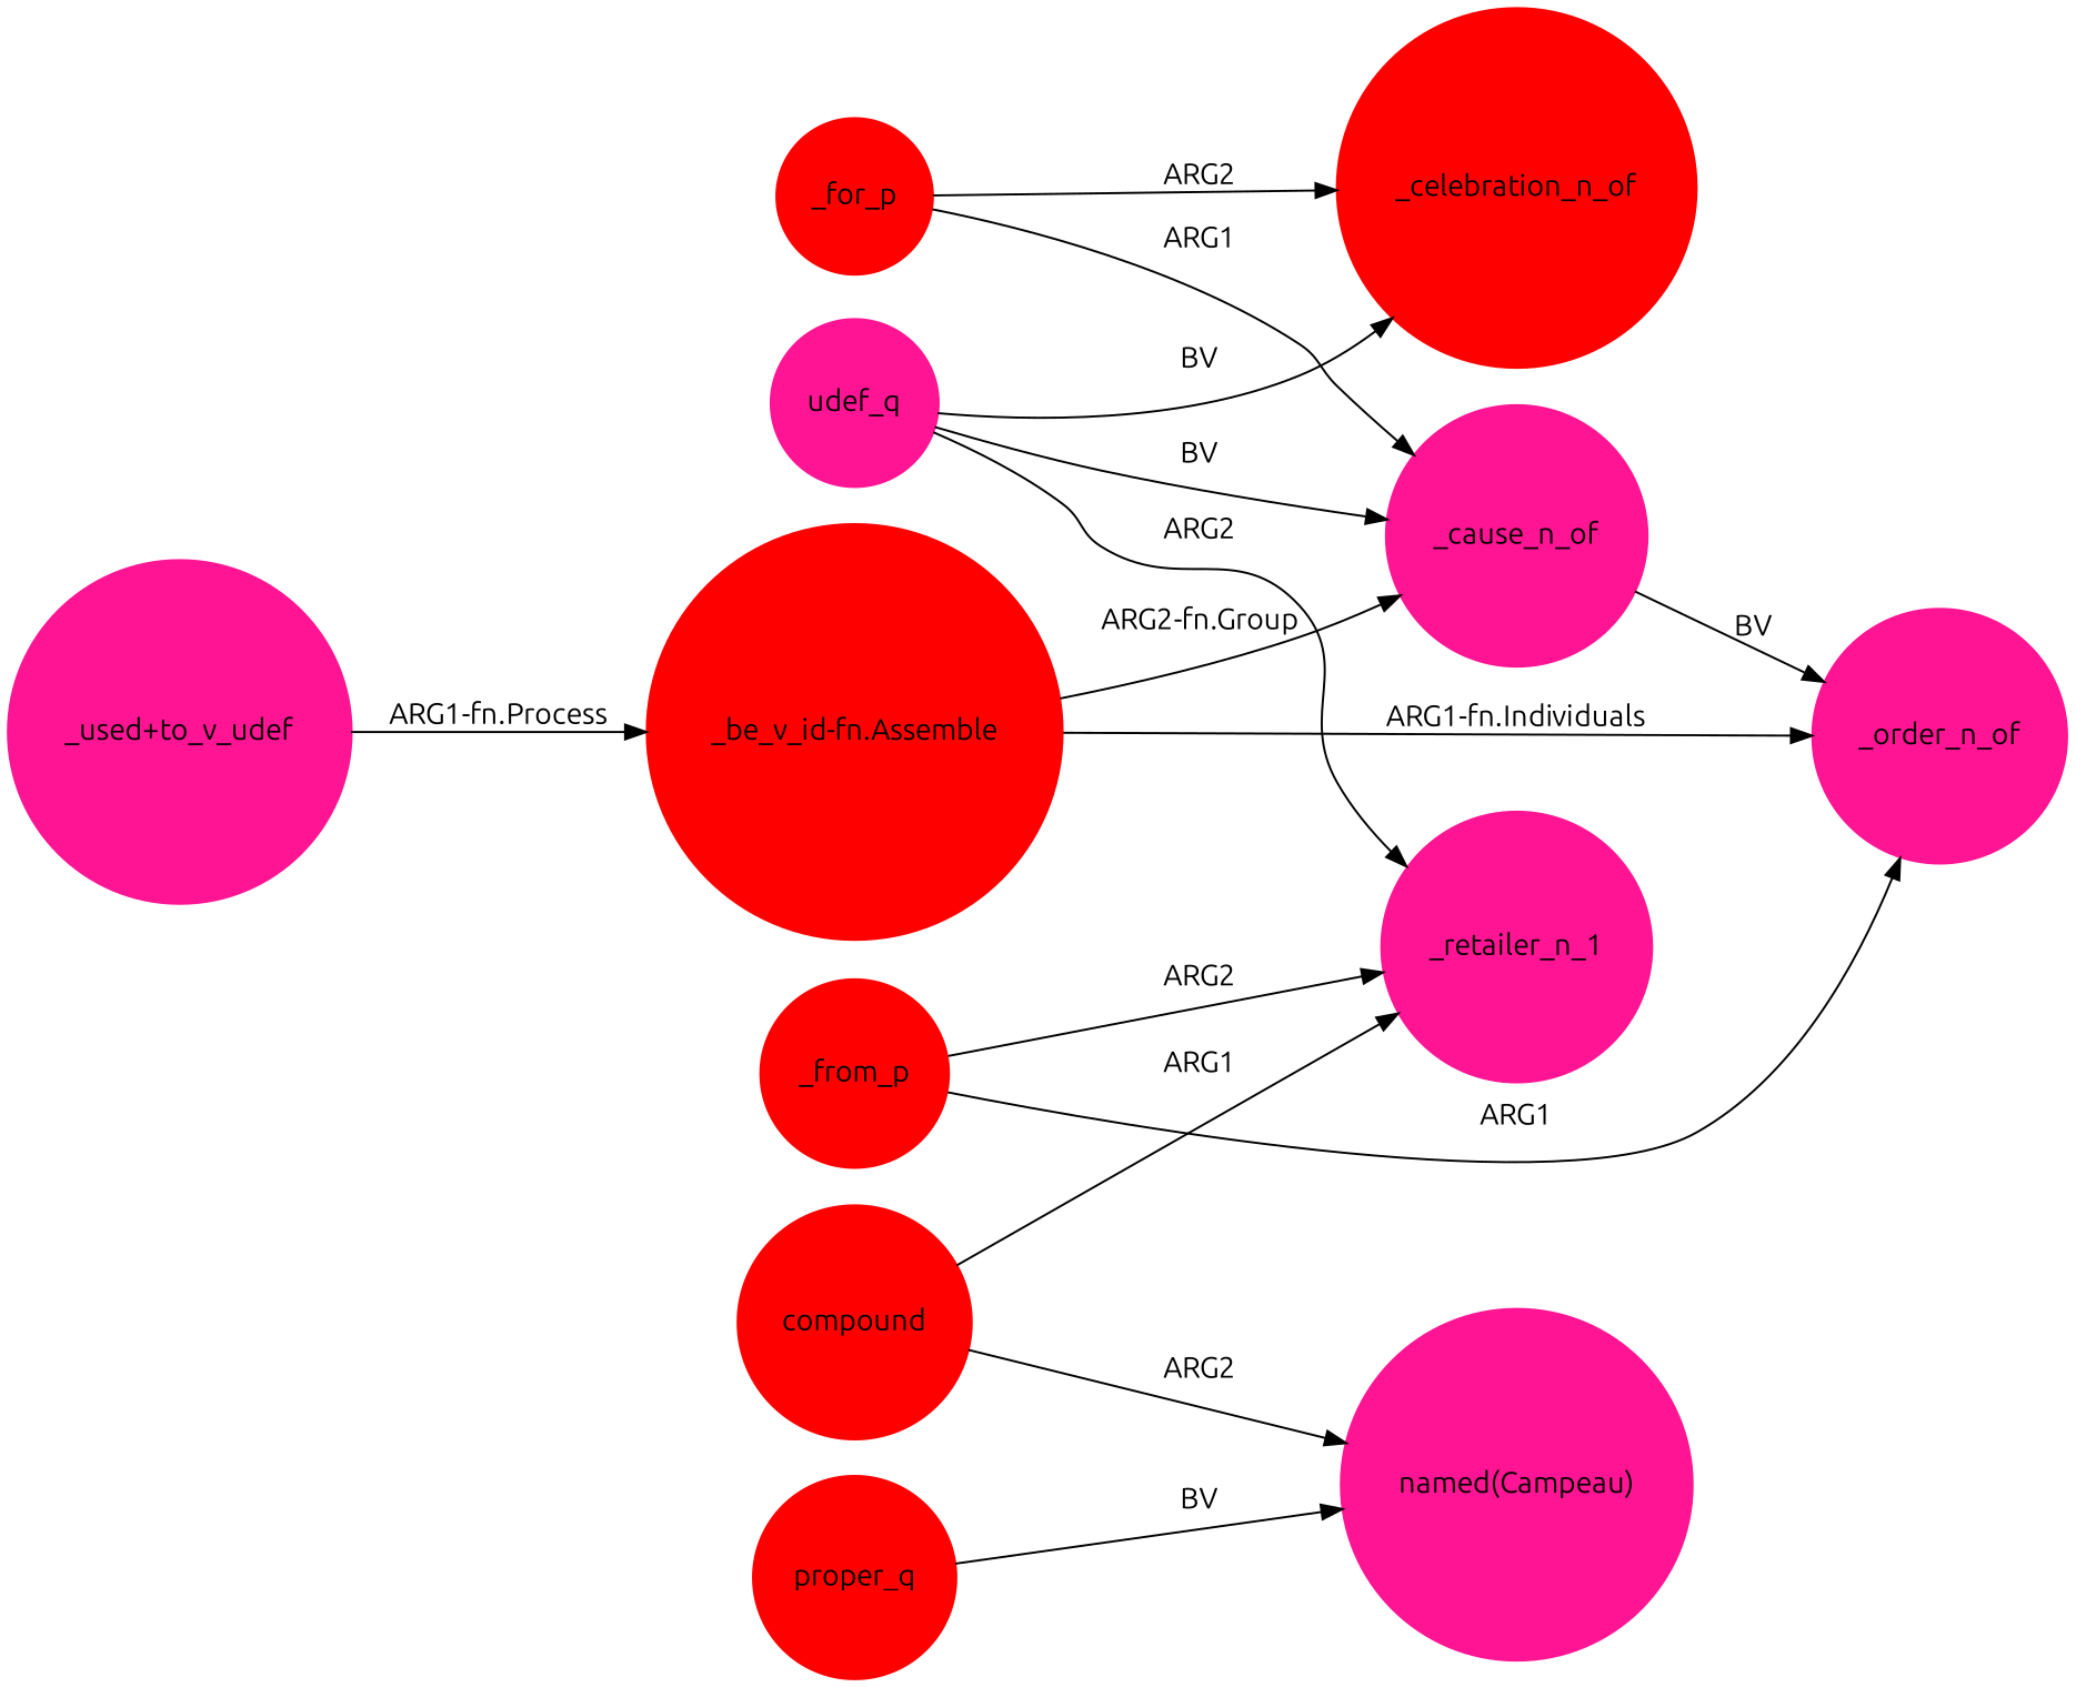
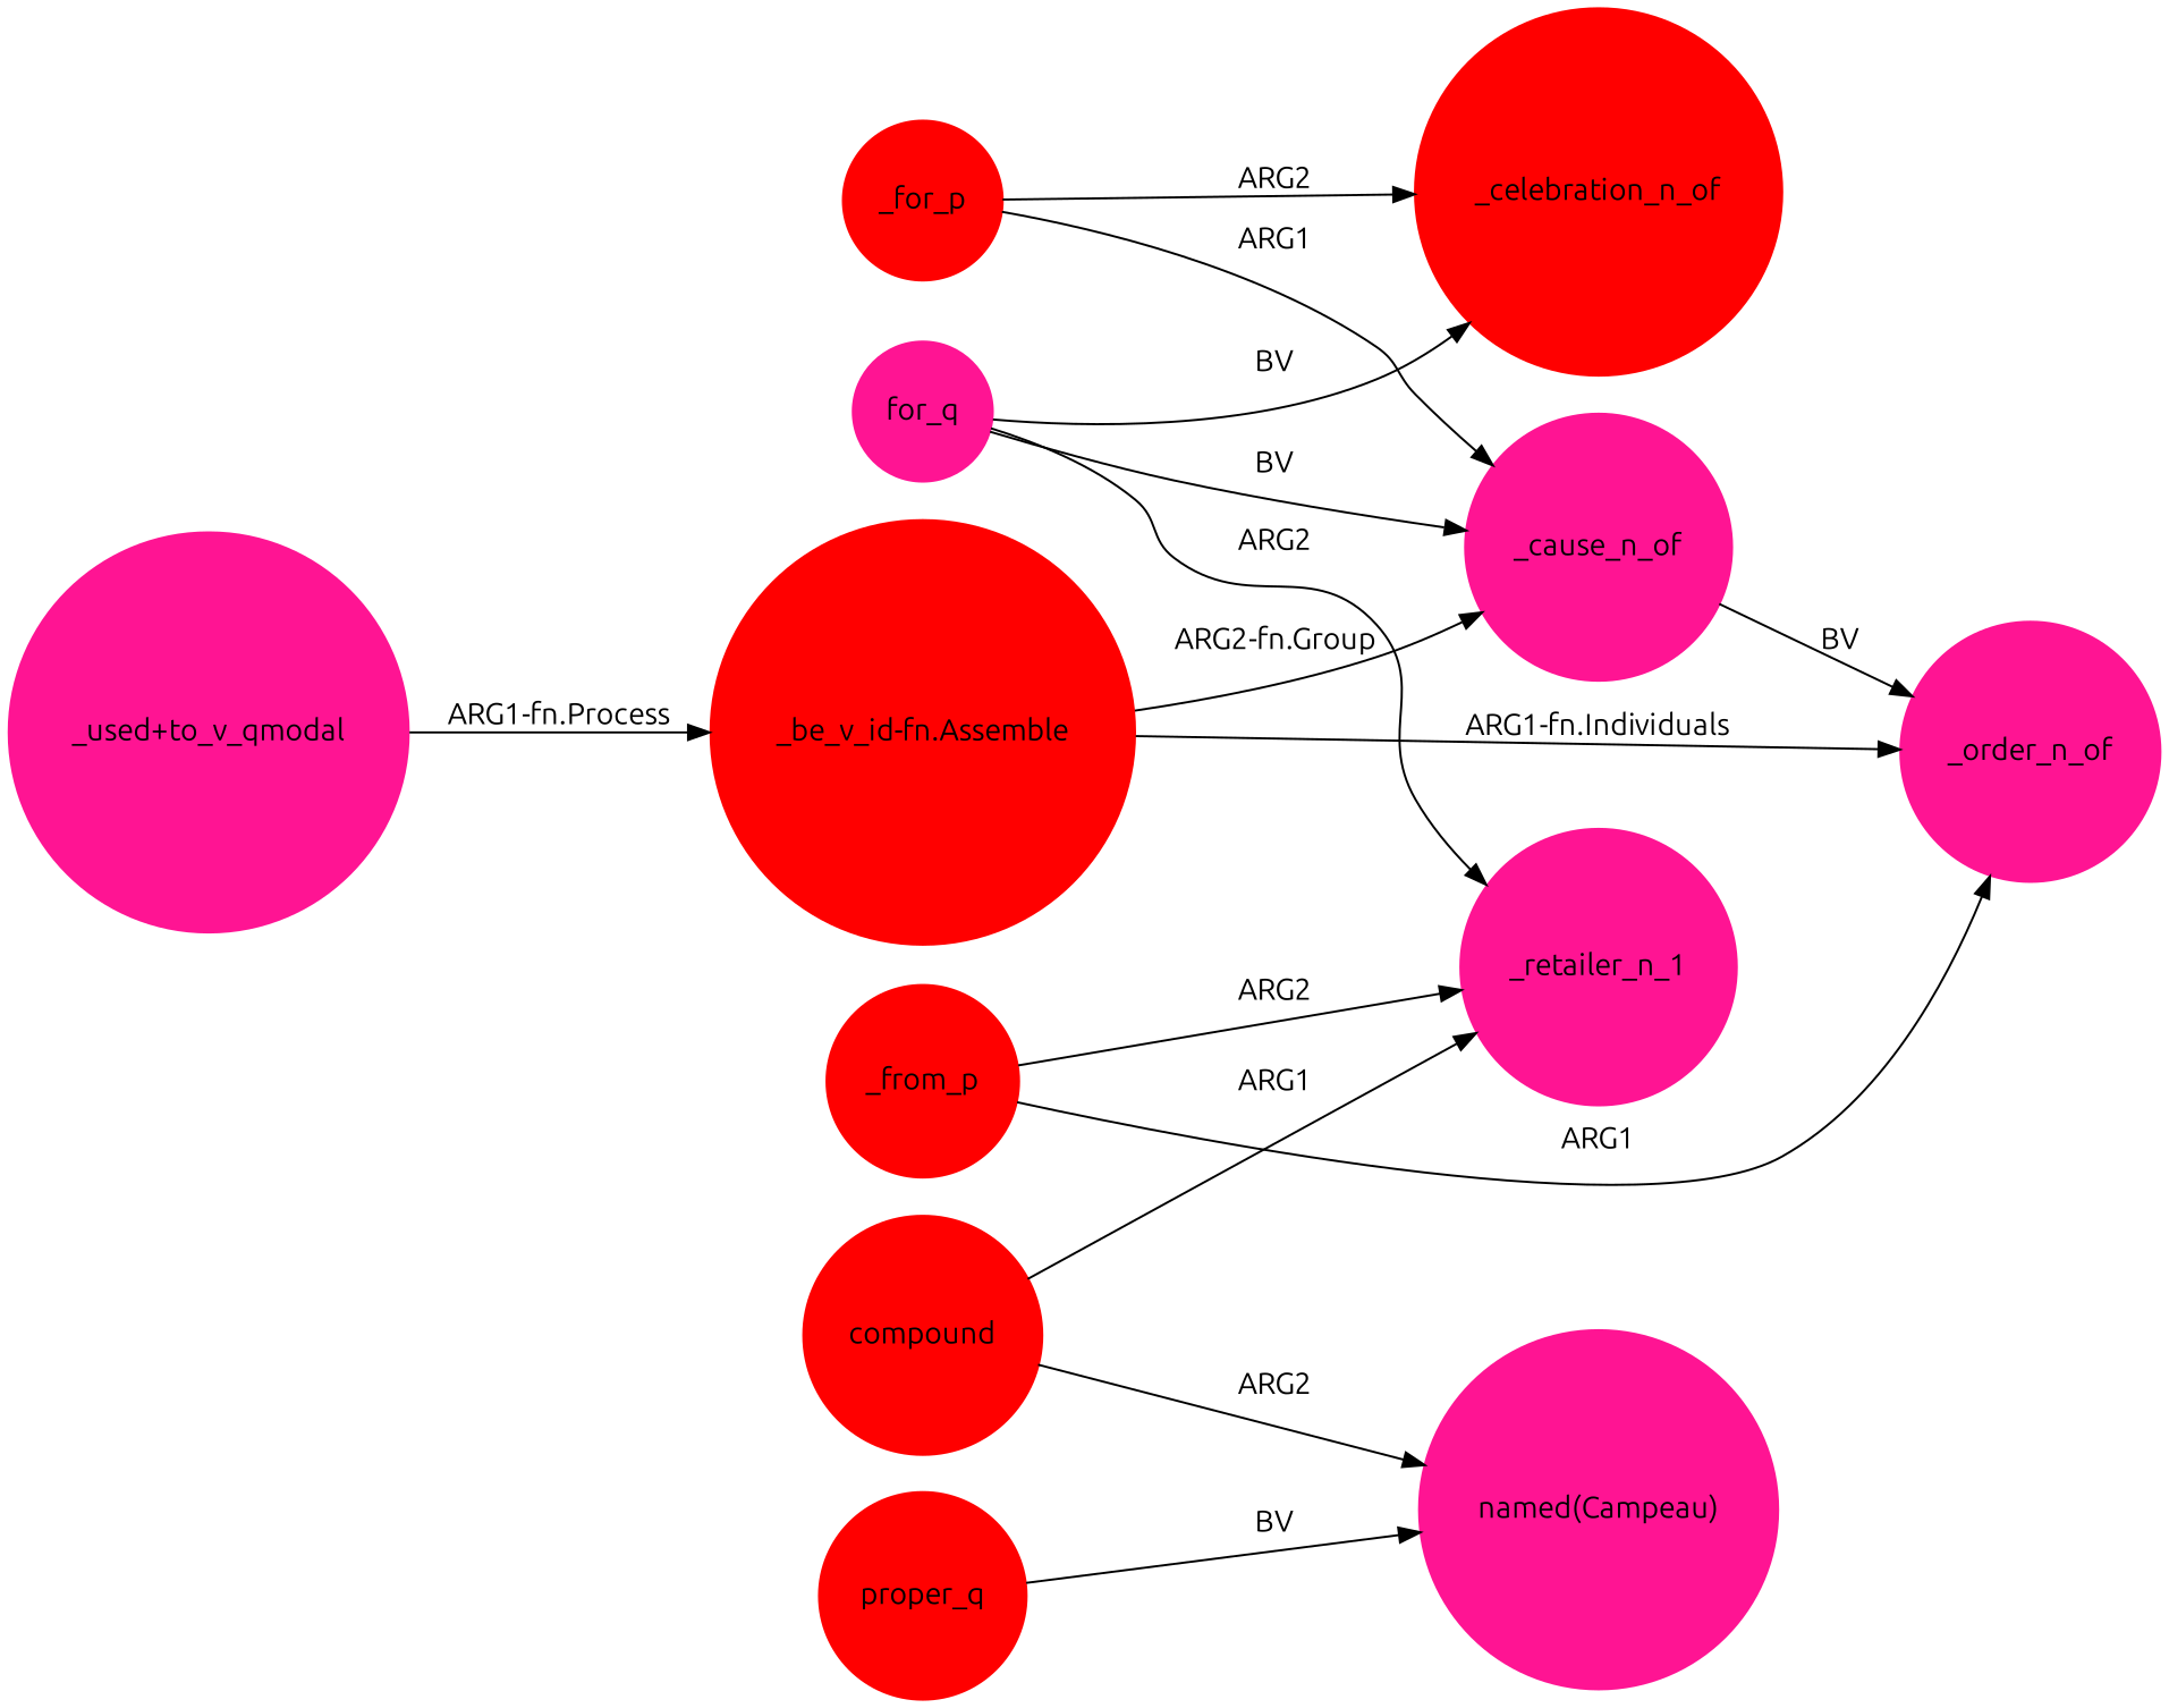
  digraph {
    fontname=Ubuntu
    rankdir=LR
    node [color=red fontname=Ubuntu shape=circle style=filled]
    edge [fontname=Ubuntu]
    _celebration_n_of
-   udef_q [color=deeppink]
+   udef_q [color=deeppink label=for_q]
    _retailer_n_1 [color=deeppink]
    _cause_n_of [color=deeppink]
    _order_n_of [color=deeppink]
    "_be_v_id-fn.Assemble"
-   "_used+to_v_qmodal" [color=deeppink label="_used+to_v_udef"]
+   "_used+to_v_qmodal" [color=deeppink]
    _for_p
    proper_q
    "named(Campeau)" [color=deeppink]
    _from_p
    compound
    udef_q -> _celebration_n_of [label=BV]
    udef_q -> _retailer_n_1 [label=ARG2]
    udef_q -> _cause_n_of [label=BV]
    _cause_n_of -> _order_n_of [label=BV]
    "_be_v_id-fn.Assemble" -> _cause_n_of [label="ARG2-fn.Group"]
    "_be_v_id-fn.Assemble" -> _order_n_of [label="ARG1-fn.Individuals"]
    "_used+to_v_qmodal" -> "_be_v_id-fn.Assemble" [label="ARG1-fn.Process"]
    _for_p -> _celebration_n_of [label=ARG2]
    _for_p -> _cause_n_of [label=ARG1]
    proper_q -> "named(Campeau)" [label=BV]
    _from_p -> _retailer_n_1 [label=ARG2]
    _from_p -> _order_n_of [label=ARG1]
    compound -> _retailer_n_1 [label=ARG1]
    compound -> "named(Campeau)" [label=ARG2]
  }
